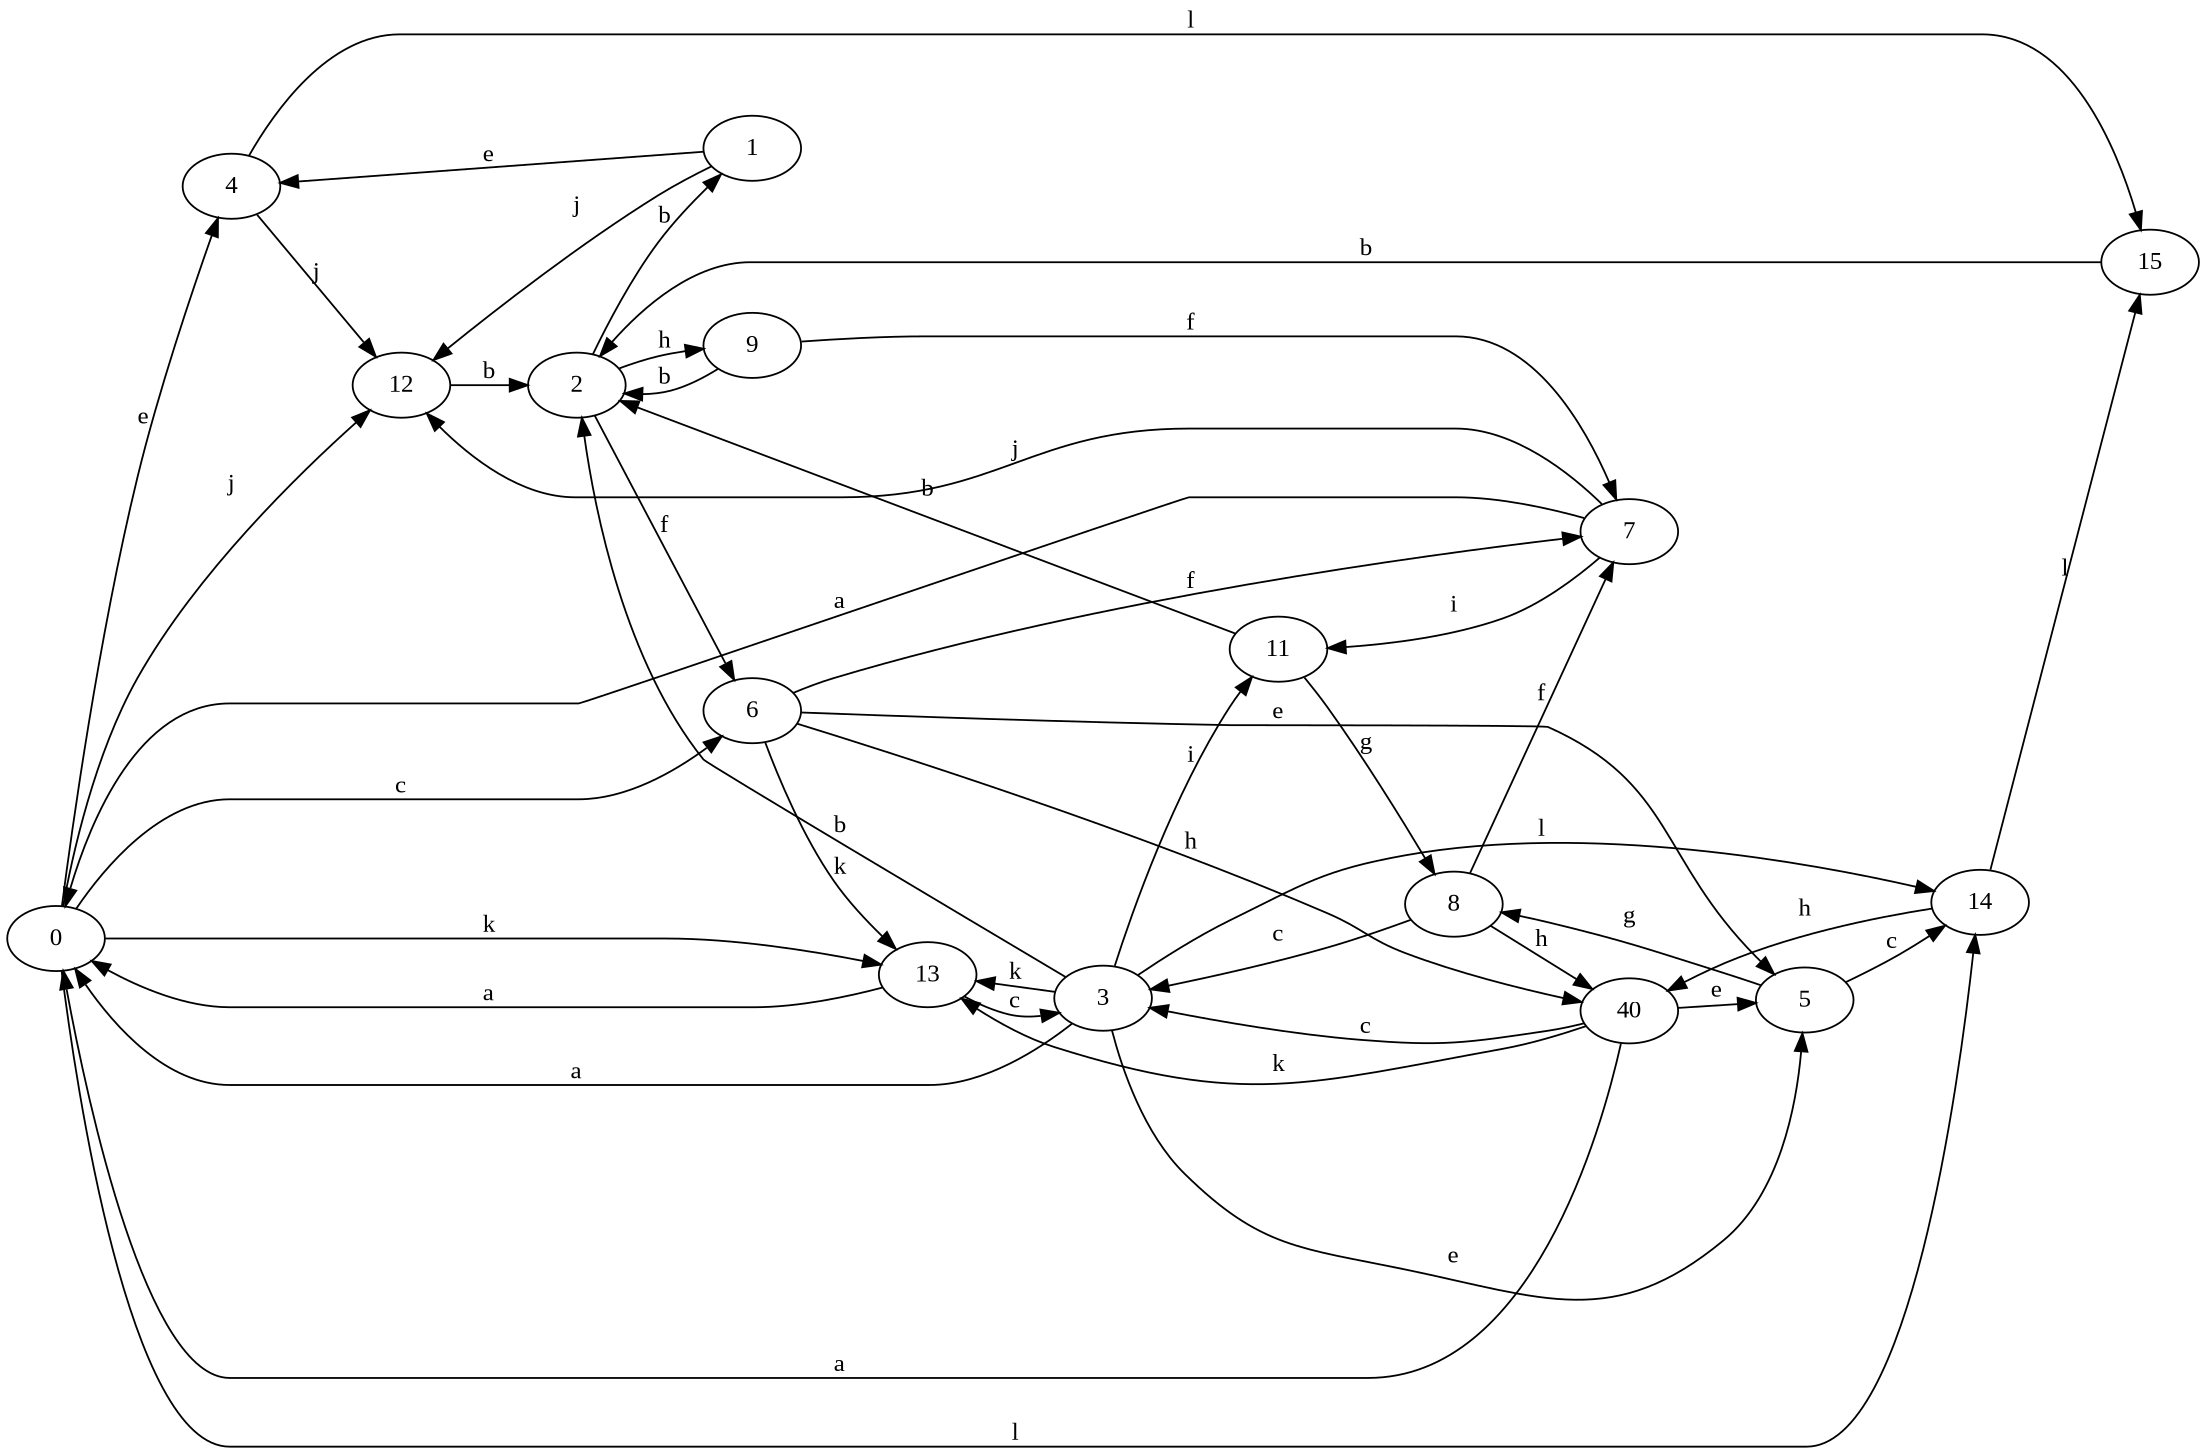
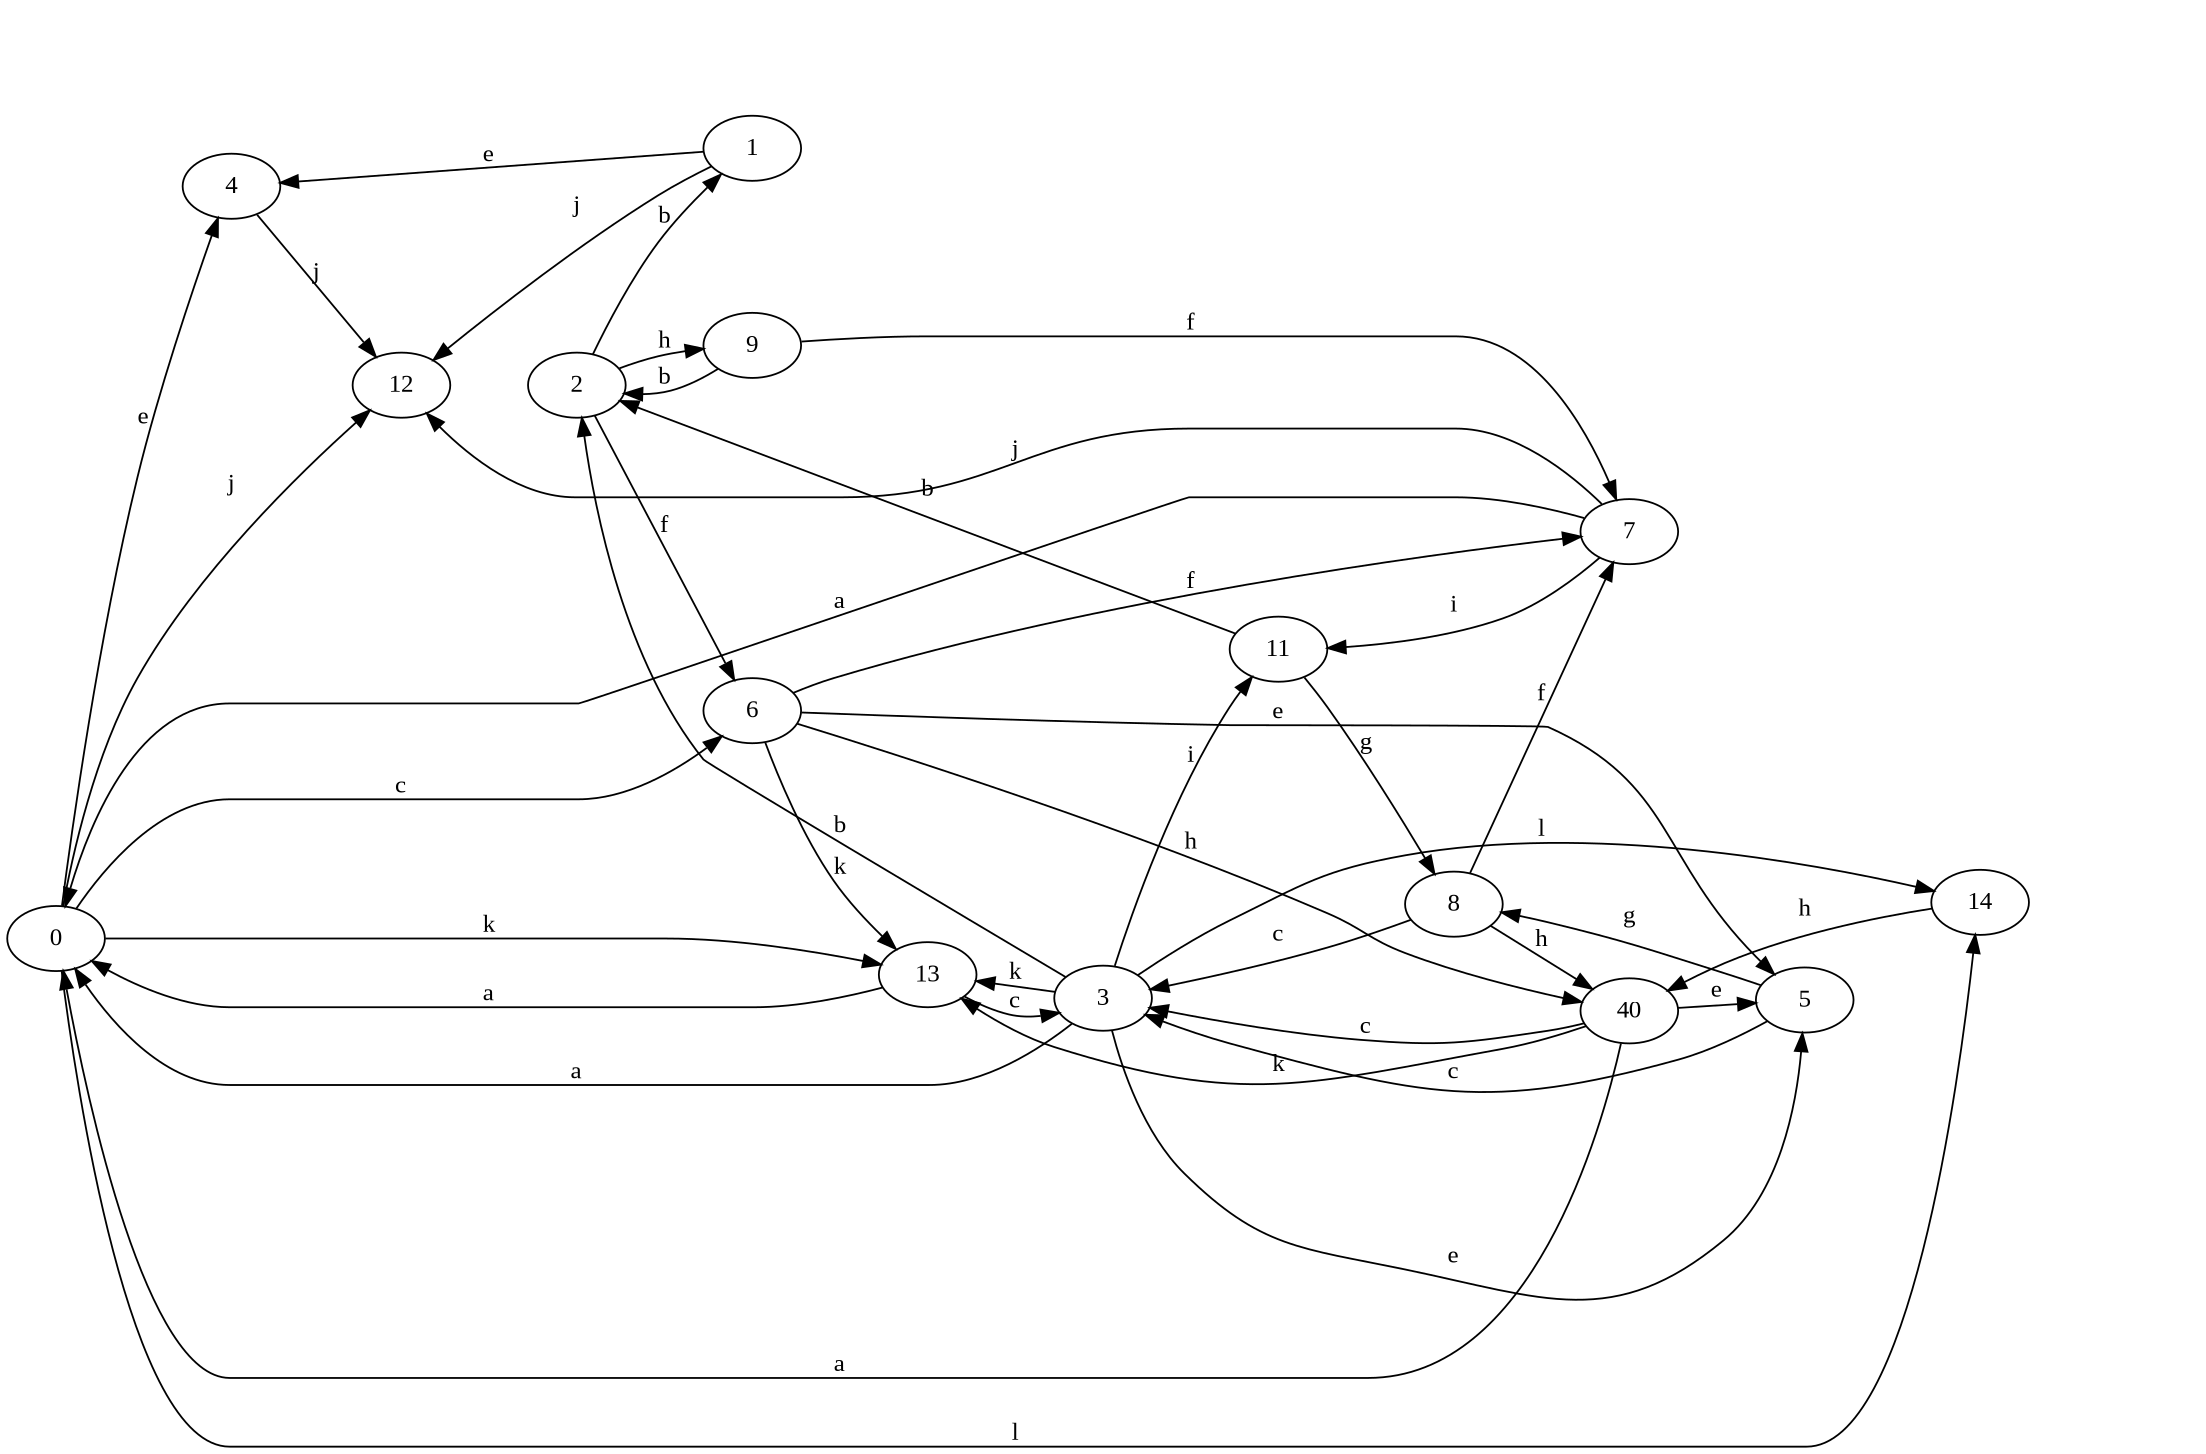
  strict digraph {
    fontname="Liberation Serif"
    rankdir=LR
    node [fontname="Liberation Serif"]
    edge [fontname="Liberation Serif"]
    0
    4
    12
    13
    14
    6
    3
    2
    5
    11
-   15
    n12 [label=40]
    1
    9
    7
    8
    0 -> 4 [label=e]
    0 -> 12 [label=j]
    0 -> 13 [label=k]
    0 -> 14 [label=l]
    0 -> 6 [label=c]
    4 -> 12 [label=j]
-   4 -> 15 [label=l]
-   12 -> 2 [label=b]
    13 -> 0 [label=a]
    13 -> 3 [label=c]
-   14 -> 15 [label=l]
    14 -> n12 [label=h]
    6 -> 13 [label=k]
    6 -> 5 [label=e]
    6 -> n12 [label=h]
    6 -> 7 [label=f]
    3 -> 0 [label=a]
    3 -> 13 [label=k]
    3 -> 14 [label=l]
    3 -> 2 [label=b]
    3 -> 5 [label=e]
    3 -> 11 [label=i]
    2 -> 6 [label=f]
    2 -> 1 [label=b]
    2 -> 9 [label=h]
-   5 -> 14 [label=c]
+   5 -> 3 [label=c]
    5 -> 8 [label=g]
    11 -> 2 [label=b]
    11 -> 8 [label=g]
-   15 -> 2 [label=b]
    n12 -> 0 [label=a]
    n12 -> 13 [label=k]
    n12 -> 3 [label=c]
    n12 -> 5 [label=e]
    1 -> 4 [label=e]
    1 -> 12 [label=j]
    9 -> 2 [label=b]
    9 -> 7 [label=f]
    7 -> 0 [label=a]
    7 -> 12 [label=j]
    7 -> 11 [label=i]
    8 -> 3 [label=c]
    8 -> n12 [label=h]
    8 -> 7 [label=f]
  }
